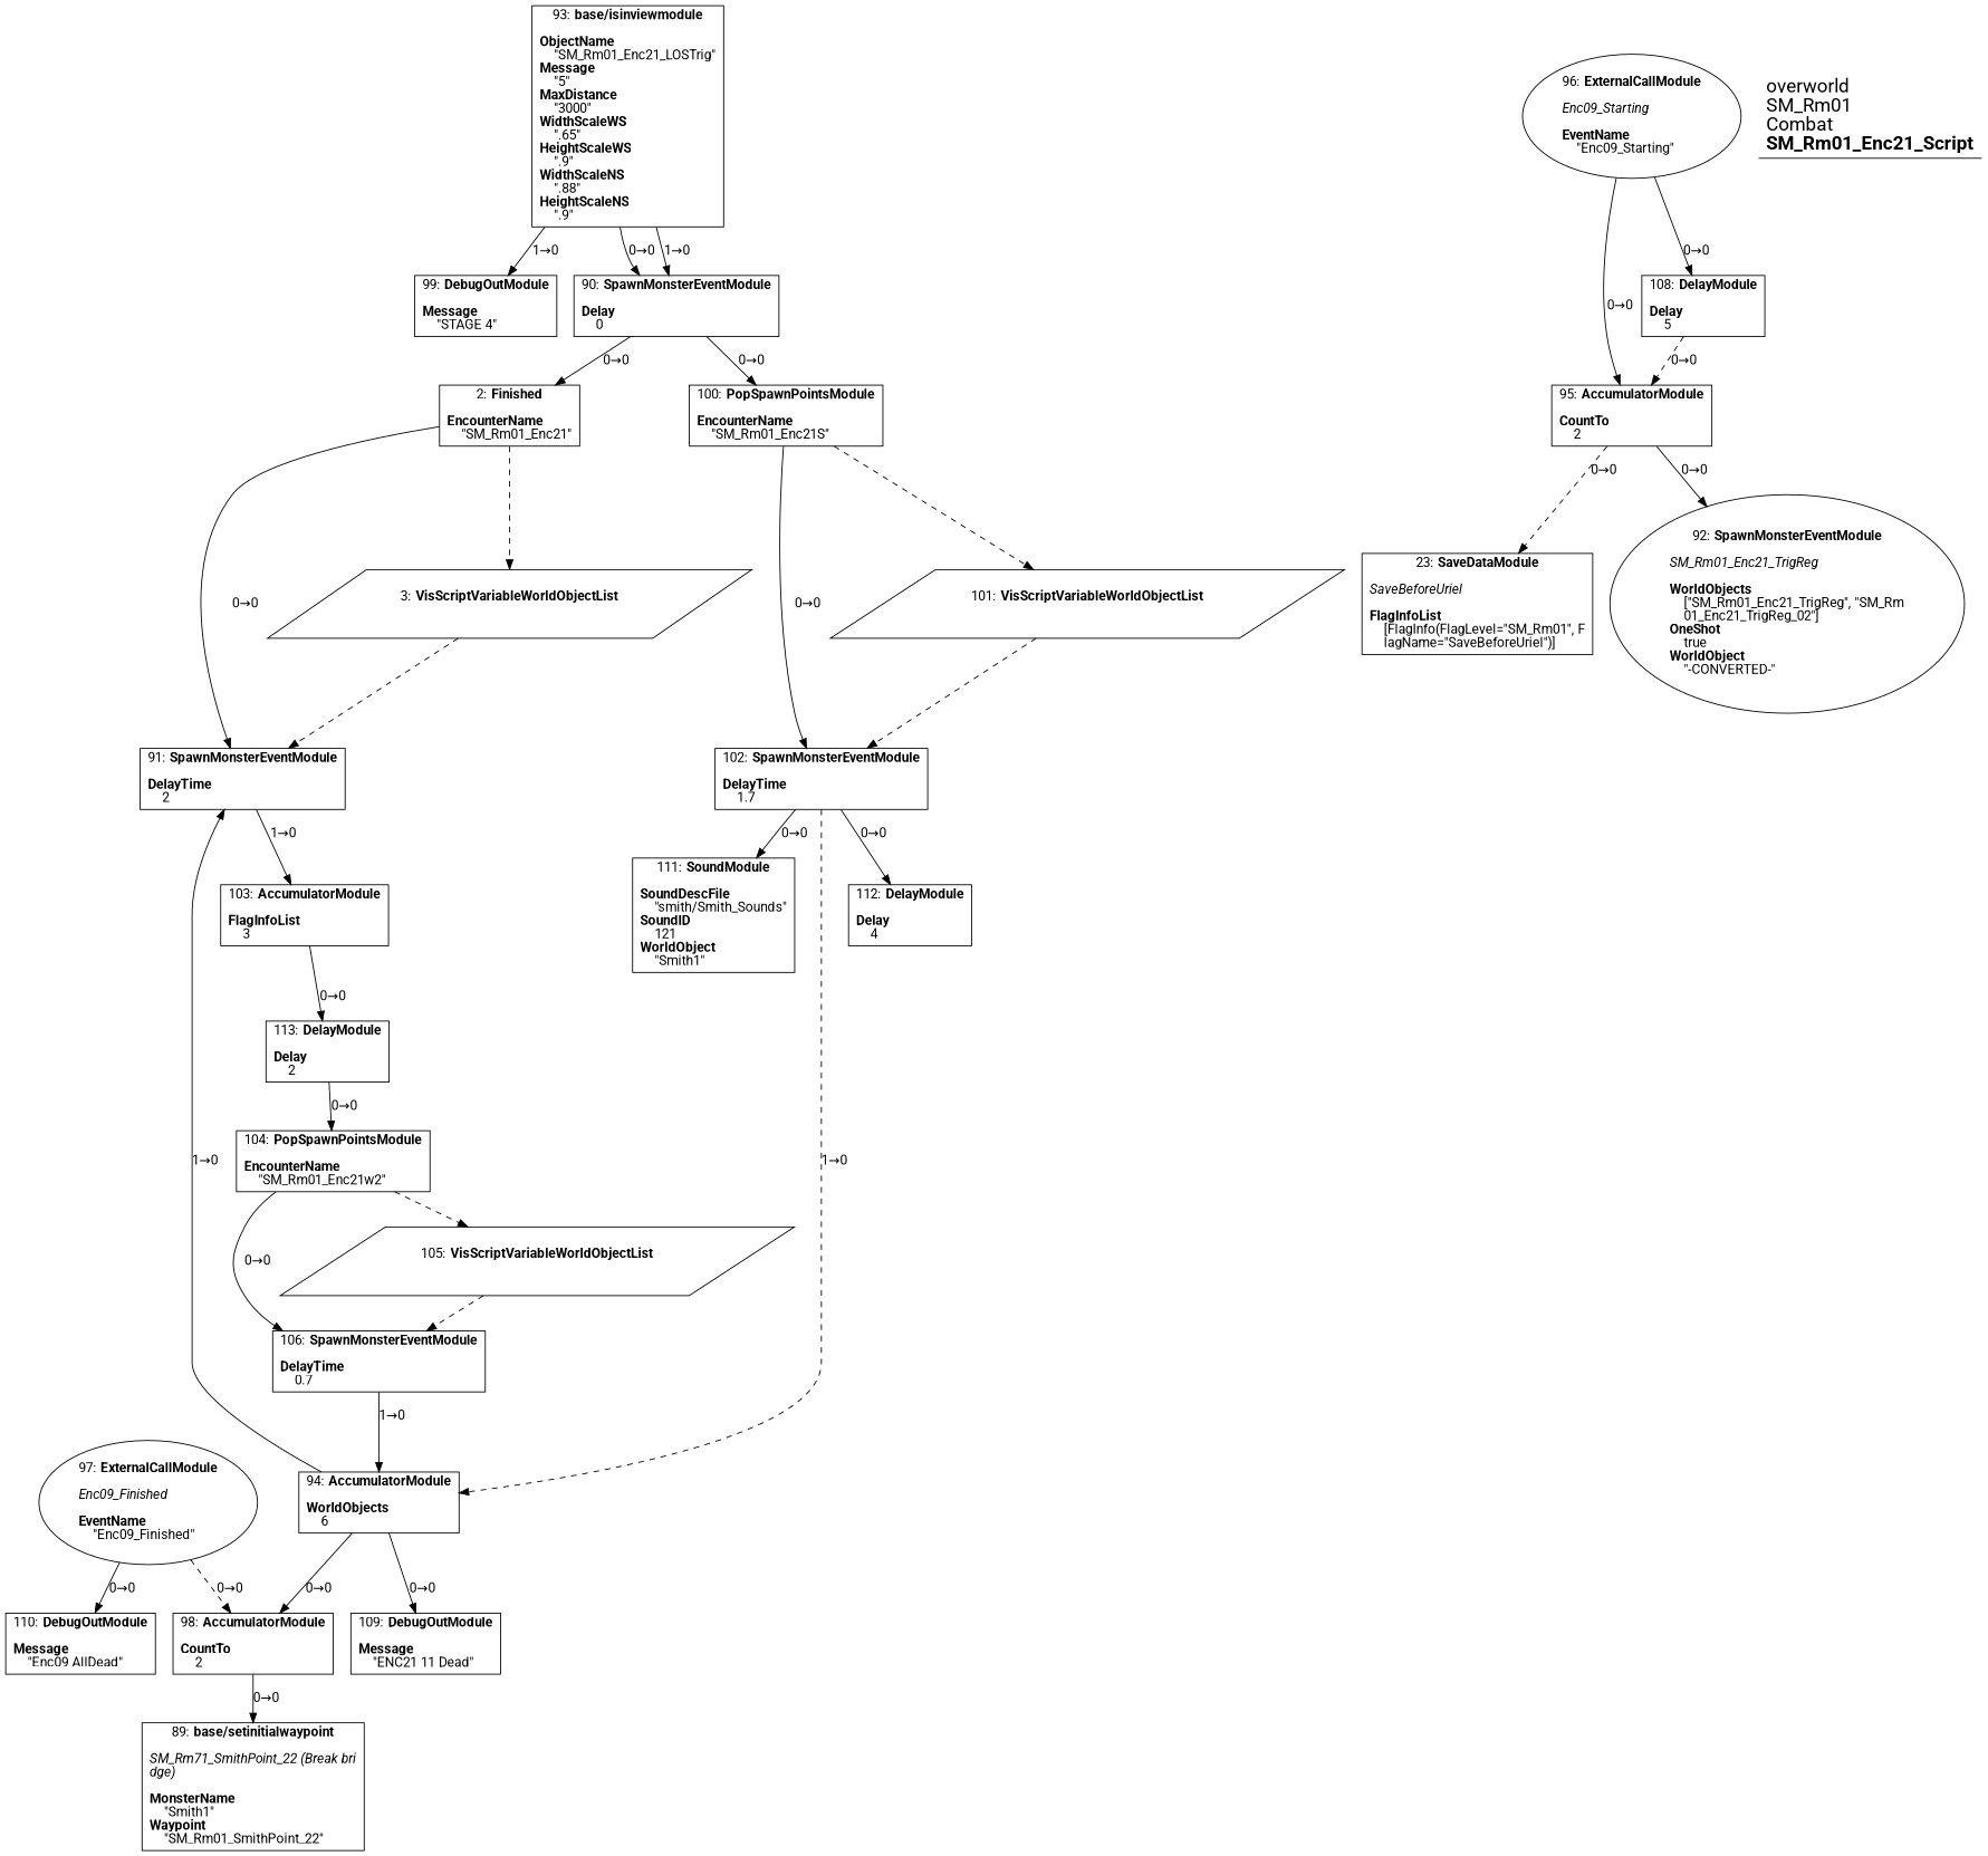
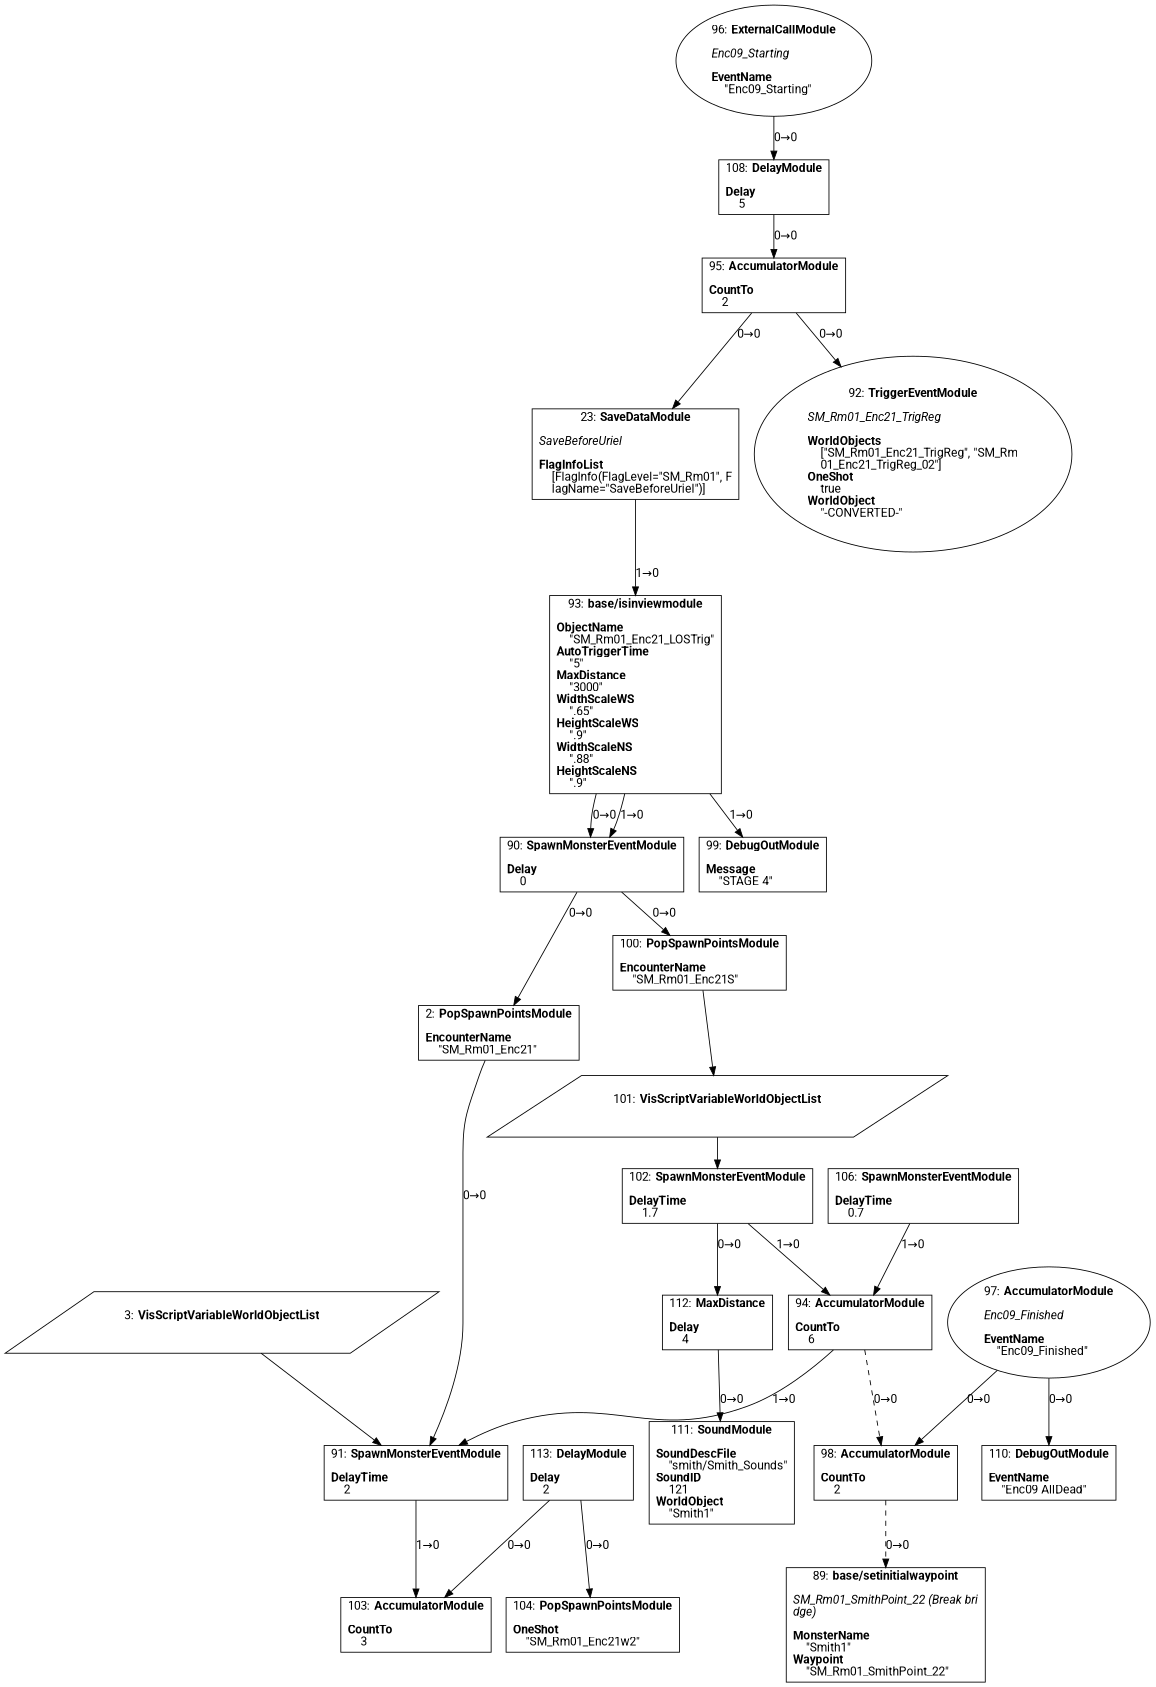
  digraph {
    fontname=Roboto
    splines=spline
    node [fontname=Roboto shape=box]
    edge [fontname=Roboto]
-   n1 [label=<2: <b>Finished</b><br/><br/><b>EncounterName</b><br align="left"/>    &quot;SM_Rm01_Enc21&quot;<br align="left"/>>]
+   n1 [label=<2: <b>PopSpawnPointsModule</b><br/><br/><b>EncounterName</b><br align="left"/>    &quot;SM_Rm01_Enc21&quot;<br align="left"/>>]
    n2 [label=<91: <b>SpawnMonsterEventModule</b><br/><br/><b>DelayTime</b><br align="left"/>    2<br align="left"/>>]
    n3 [label=<3: <b>VisScriptVariableWorldObjectList</b><br/><br/>> shape=parallelogram]
-   n4 [label=<103: <b>AccumulatorModule</b><br/><br/><b>FlagInfoList</b><br align="left"/>    3<br align="left"/>>]
-   n5 [label=<94: <b>AccumulatorModule</b><br/><br/><b>WorldObjects</b><br align="left"/>    6<br align="left"/>>]
+   n4 [label=<103: <b>AccumulatorModule</b><br/><br/><b>CountTo</b><br align="left"/>    3<br align="left"/>>]
+   n5 [label=<94: <b>AccumulatorModule</b><br/><br/><b>CountTo</b><br align="left"/>    6<br align="left"/>>]
    n6 [label=<98: <b>AccumulatorModule</b><br/><br/><b>CountTo</b><br align="left"/>    2<br align="left"/>>]
-   n7 [label=<109: <b>DebugOutModule</b><br/><br/><b>Message</b><br align="left"/>    &quot;ENC21 11 Dead&quot;<br align="left"/>>]
    n8 [label=<113: <b>DelayModule</b><br/><br/><b>Delay</b><br align="left"/>    2<br align="left"/>>]
    n9 [label=<23: <b>SaveDataModule</b><br/><br/><i>SaveBeforeUriel<br align="left"/></i><br align="left"/><b>FlagInfoList</b><br align="left"/>    [FlagInfo(FlagLevel=&quot;SM_Rm01&quot;, F<br align="left"/>    lagName=&quot;SaveBeforeUriel&quot;)]<br align="left"/>>]
-   n10 [label=<93: <b>base/isinviewmodule</b><br/><br/><b>ObjectName</b><br align="left"/>    &quot;SM_Rm01_Enc21_LOSTrig&quot;<br align="left"/><b>Message</b><br align="left"/>    &quot;5&quot;<br align="left"/><b>MaxDistance</b><br align="left"/>    &quot;3000&quot;<br align="left"/><b>WidthScaleWS</b><br align="left"/>    &quot;.65&quot;<br align="left"/><b>HeightScaleWS</b><br align="left"/>    &quot;.9&quot;<br align="left"/><b>WidthScaleNS</b><br align="left"/>    &quot;.88&quot;<br align="left"/><b>HeightScaleNS</b><br align="left"/>    &quot;.9&quot;<br align="left"/>>]
+   n10 [label=<93: <b>base/isinviewmodule</b><br/><br/><b>ObjectName</b><br align="left"/>    &quot;SM_Rm01_Enc21_LOSTrig&quot;<br align="left"/><b>AutoTriggerTime</b><br align="left"/>    &quot;5&quot;<br align="left"/><b>MaxDistance</b><br align="left"/>    &quot;3000&quot;<br align="left"/><b>WidthScaleWS</b><br align="left"/>    &quot;.65&quot;<br align="left"/><b>HeightScaleWS</b><br align="left"/>    &quot;.9&quot;<br align="left"/><b>WidthScaleNS</b><br align="left"/>    &quot;.88&quot;<br align="left"/><b>HeightScaleNS</b><br align="left"/>    &quot;.9&quot;<br align="left"/>>]
    n11 [label=<99: <b>DebugOutModule</b><br/><br/><b>Message</b><br align="left"/>    &quot;STAGE 4&quot;<br align="left"/>>]
    n12 [label=<90: <b>SpawnMonsterEventModule</b><br/><br/><b>Delay</b><br align="left"/>    0<br align="left"/>>]
    n13 [label=<100: <b>PopSpawnPointsModule</b><br/><br/><b>EncounterName</b><br align="left"/>    &quot;SM_Rm01_Enc21S&quot;<br align="left"/>>]
-   n14 [label=<89: <b>base/setinitialwaypoint</b><br/><br/><i>SM_Rm71_SmithPoint_22 (Break bri<br align="left"/>dge)<br align="left"/></i><br align="left"/><b>MonsterName</b><br align="left"/>    &quot;Smith1&quot;<br align="left"/><b>Waypoint</b><br align="left"/>    &quot;SM_Rm01_SmithPoint_22&quot;<br align="left"/>>]
+   n14 [label=<89: <b>base/setinitialwaypoint</b><br/><br/><i>SM_Rm01_SmithPoint_22 (Break bri<br align="left"/>dge)<br align="left"/></i><br align="left"/><b>MonsterName</b><br align="left"/>    &quot;Smith1&quot;<br align="left"/><b>Waypoint</b><br align="left"/>    &quot;SM_Rm01_SmithPoint_22&quot;<br align="left"/>>]
    n15 [label=<102: <b>SpawnMonsterEventModule</b><br/><br/><b>DelayTime</b><br align="left"/>    1.7<br align="left"/>>]
    n16 [label=<101: <b>VisScriptVariableWorldObjectList</b><br/><br/>> shape=parallelogram]
-   n17 [label=<112: <b>DelayModule</b><br/><br/><b>Delay</b><br align="left"/>    4<br align="left"/>>]
-   n18 [label=<104: <b>PopSpawnPointsModule</b><br/><br/><b>EncounterName</b><br align="left"/>    &quot;SM_Rm01_Enc21w2&quot;<br align="left"/>>]
-   n19 [label=<92: <b>SpawnMonsterEventModule</b><br/><br/><i>SM_Rm01_Enc21_TrigReg<br align="left"/></i><br align="left"/><b>WorldObjects</b><br align="left"/>    [&quot;SM_Rm01_Enc21_TrigReg&quot;, &quot;SM_Rm<br align="left"/>    01_Enc21_TrigReg_02&quot;]<br align="left"/><b>OneShot</b><br align="left"/>    true<br align="left"/><b>WorldObject</b><br align="left"/>    &quot;-CONVERTED-&quot;<br align="left"/>> shape=oval]
+   n17 [label=<112: <b>MaxDistance</b><br/><br/><b>Delay</b><br align="left"/>    4<br align="left"/>>]
+   n18 [label=<104: <b>PopSpawnPointsModule</b><br/><br/><b>OneShot</b><br align="left"/>    &quot;SM_Rm01_Enc21w2&quot;<br align="left"/>>]
+   n19 [label=<92: <b>TriggerEventModule</b><br/><br/><i>SM_Rm01_Enc21_TrigReg<br align="left"/></i><br align="left"/><b>WorldObjects</b><br align="left"/>    [&quot;SM_Rm01_Enc21_TrigReg&quot;, &quot;SM_Rm<br align="left"/>    01_Enc21_TrigReg_02&quot;]<br align="left"/><b>OneShot</b><br align="left"/>    true<br align="left"/><b>WorldObject</b><br align="left"/>    &quot;-CONVERTED-&quot;<br align="left"/>> shape=oval]
    n20 [label=<95: <b>AccumulatorModule</b><br/><br/><b>CountTo</b><br align="left"/>    2<br align="left"/>>]
    n21 [label=<96: <b>ExternalCallModule</b><br/><br/><i>Enc09_Starting<br align="left"/></i><br align="left"/><b>EventName</b><br align="left"/>    &quot;Enc09_Starting&quot;<br align="left"/>> shape=oval]
    n22 [label=<108: <b>DelayModule</b><br/><br/><b>Delay</b><br align="left"/>    5<br align="left"/>>]
-   n23 [label=<97: <b>ExternalCallModule</b><br/><br/><i>Enc09_Finished<br align="left"/></i><br align="left"/><b>EventName</b><br align="left"/>    &quot;Enc09_Finished&quot;<br align="left"/>> shape=oval]
-   n24 [label=<110: <b>DebugOutModule</b><br/><br/><b>Message</b><br align="left"/>    &quot;Enc09 AllDead&quot;<br align="left"/>>]
+   n23 [label=<97: <b>AccumulatorModule</b><br/><br/><i>Enc09_Finished<br align="left"/></i><br align="left"/><b>EventName</b><br align="left"/>    &quot;Enc09_Finished&quot;<br align="left"/>> shape=oval]
+   n24 [label=<110: <b>DebugOutModule</b><br/><br/><b>EventName</b><br align="left"/>    &quot;Enc09 AllDead&quot;<br align="left"/>>]
    n25 [label=<111: <b>SoundModule</b><br/><br/><b>SoundDescFile</b><br align="left"/>    &quot;smith/Smith_Sounds&quot;<br align="left"/><b>SoundID</b><br align="left"/>    121<br align="left"/><b>WorldObject</b><br align="left"/>    &quot;Smith1&quot;<br align="left"/>>]
    n26 [label=<106: <b>SpawnMonsterEventModule</b><br/><br/><b>DelayTime</b><br align="left"/>    0.7<br align="left"/>>]
-   n27 [label=<105: <b>VisScriptVariableWorldObjectList</b><br/><br/>> shape=parallelogram]
-   n28 [label=<<font point-size="20">overworld<br align="left"/>SM_Rm01<br align="left"/>Combat<br align="left"/><b>SM_Rm01_Enc21_Script</b><br align="left"/></font>> shape=underline]
    n1 -> n2 [label="0→0"]
-   n1 -> n3 [style=dashed]
    n2 -> n4 [label="1→0"]
-   n3 -> n2 [style=dashed]
-   n4 -> n8 [label="0→0"]
+   n3 -> n2 [style=solid]
+   n8 -> n4 [label="0→0"]
    n5 -> n2 [label="1→0"]
-   n5 -> n6 [label="0→0"]
-   n5 -> n7 [label="0→0"]
-   n6 -> n14 [label="0→0"]
+   n5 -> n6 [label="0→0" style=dashed]
+   n6 -> n14 [label="0→0" style=dashed]
    n8 -> n18 [label="0→0"]
+   n9 -> n10 [label="1→0"]
    n10 -> n11 [label="1→0"]
    n10 -> n12 [label="0→0"]
    n10 -> n12 [label="1→0"]
    n12 -> n1 [label="0→0"]
    n12 -> n13 [label="0→0"]
-   n13 -> n15 [label="0→0"]
-   n13 -> n16 [style=dashed]
-   n15 -> n5 [label="1→0" style=dashed]
+   n13 -> n16 [style=solid]
+   n15 -> n5 [label="1→0"]
    n15 -> n17 [label="0→0"]
-   n16 -> n15 [style=dashed]
-   n15 -> n25 [label="0→0"]
-   n18 -> n26 [label="0→0"]
-   n18 -> n27 [style=dashed]
-   n20 -> n9 [label="0→0" style=dashed]
+   n16 -> n15 [style=solid]
+   n17 -> n25 [label="0→0"]
+   n20 -> n9 [label="0→0"]
    n20 -> n19 [label="0→0"]
-   n21 -> n20 [label="0→0"]
    n21 -> n22 [label="0→0"]
-   n22 -> n20 [label="0→0" style=dashed]
-   n23 -> n6 [label="0→0" style=dashed]
+   n22 -> n20 [label="0→0"]
+   n23 -> n6 [label="0→0"]
    n23 -> n24 [label="0→0"]
    n26 -> n5 [label="1→0"]
-   n27 -> n26 [style=dashed]
  }
